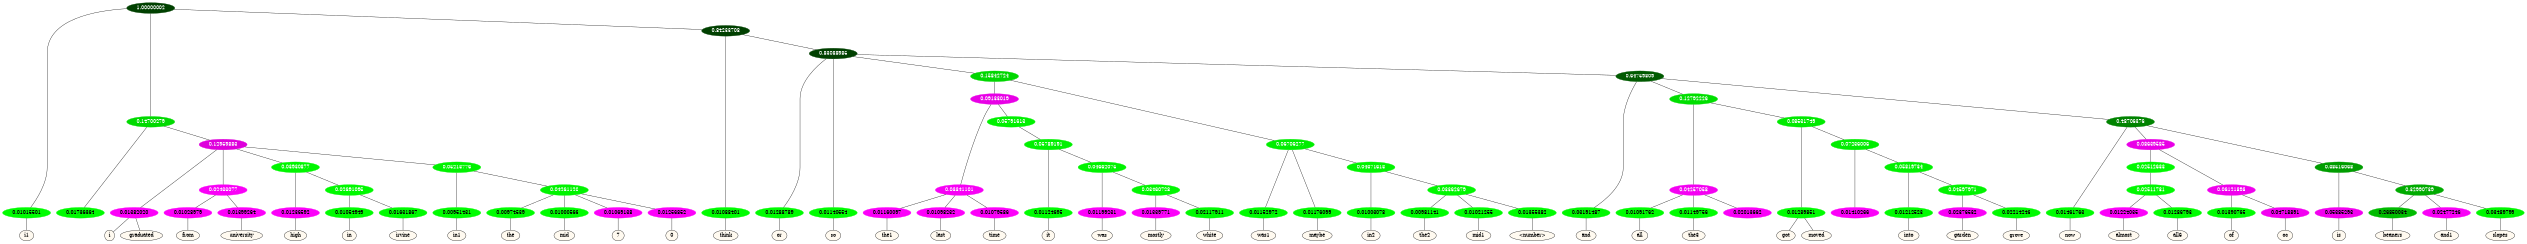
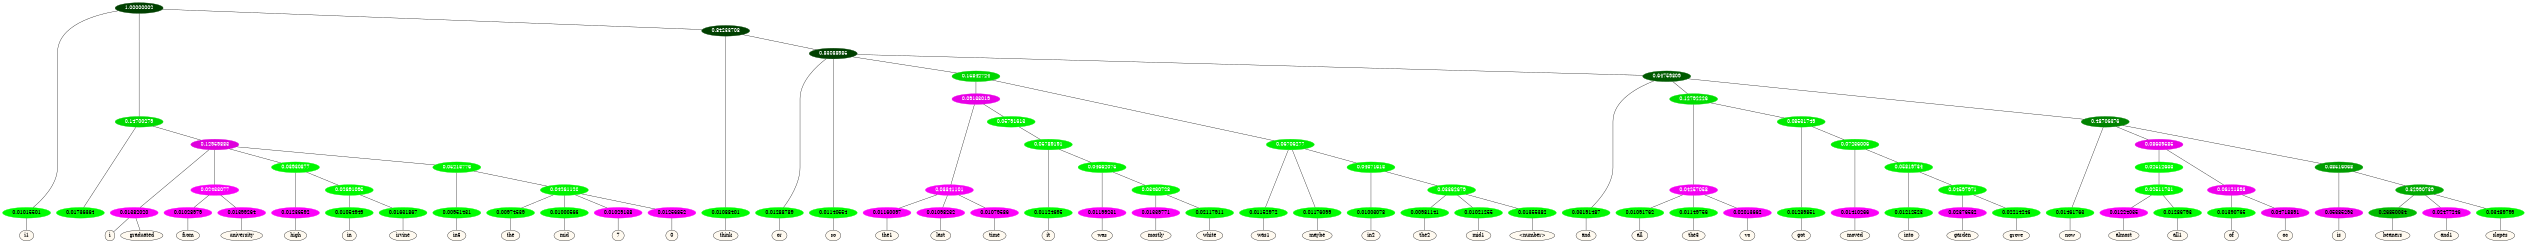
  graph {
    node [color=black format=png nodesep=0.001 ordering=out overlap_scaling=0.01 ranksep=0.001 style=filled]
    n1 [fillcolor=floralwhite height=0.15 label=i style="filled,solid" width=0.15]
    n2 [fillcolor=floralwhite height=0.15 label=graduated style="filled,solid" width=0.15]
    n3 [fillcolor=floralwhite height=0.15 label=from style="filled,solid" width=0.15]
    n4 [fillcolor=floralwhite height=0.15 label=university style="filled,solid" width=0.15]
    n5 [fillcolor=floralwhite height=0.15 label=high style="filled,solid" width=0.15]
    n6 [fillcolor=floralwhite height=0.15 label=in style="filled,solid" width=0.15]
    n7 [fillcolor=floralwhite height=0.15 label=irvine style="filled,solid" width=0.15]
-   n8 [fillcolor=floralwhite height=0.15 label=in1 style="filled,solid" width=0.15]
+   n8 [fillcolor=floralwhite height=0.15 label=in6 style="filled,solid" width=0.15]
    n9 [fillcolor=floralwhite height=0.15 label=the style="filled,solid" width=0.15]
    n10 [fillcolor=floralwhite height=0.15 label=mid style="filled,solid" width=0.15]
    n11 [fillcolor=floralwhite height=0.15 label=7 style="filled,solid" width=0.15]
    n12 [fillcolor=floralwhite height=0.15 label=0 style="filled,solid" width=0.15]
    n13 [fillcolor=floralwhite height=0.15 label=i1 style="filled,solid" width=0.15]
    n14 [fillcolor=floralwhite height=0.15 label=think style="filled,solid" width=0.15]
    n15 [fillcolor=floralwhite height=0.15 label=the1 style="filled,solid" width=0.15]
    n16 [fillcolor=floralwhite height=0.15 label=last style="filled,solid" width=0.15]
    n17 [fillcolor=floralwhite height=0.15 label=time style="filled,solid" width=0.15]
    n18 [fillcolor=floralwhite height=0.15 label=it style="filled,solid" width=0.15]
    n19 [fillcolor=floralwhite height=0.15 label=was style="filled,solid" width=0.15]
    n20 [fillcolor=floralwhite height=0.15 label=mostly style="filled,solid" width=0.15]
    n21 [fillcolor=floralwhite height=0.15 label=white style="filled,solid" width=0.15]
    n22 [fillcolor=floralwhite height=0.15 label=was1 style="filled,solid" width=0.15]
    n23 [fillcolor=floralwhite height=0.15 label=maybe style="filled,solid" width=0.15]
    n24 [fillcolor=floralwhite height=0.15 label=in2 style="filled,solid" width=0.15]
    n25 [fillcolor=floralwhite height=0.15 label=the2 style="filled,solid" width=0.15]
    n26 [fillcolor=floralwhite height=0.15 label=mid1 style="filled,solid" width=0.15]
    n27 [fillcolor=floralwhite height=0.15 label="\<number\>" style="filled,solid" width=0.15]
    n28 [fillcolor=floralwhite height=0.15 label=or style="filled,solid" width=0.15]
    n29 [fillcolor=floralwhite height=0.15 label=so style="filled,solid" width=0.15]
    n30 [fillcolor=floralwhite height=0.15 label=all style="filled,solid" width=0.15]
    n31 [fillcolor=floralwhite height=0.15 label=the3 style="filled,solid" width=0.15]
+   n32 [fillcolor=floralwhite height=0.15 label=vc style="filled,solid" width=0.15]
    n33 [fillcolor=floralwhite height=0.15 label=got style="filled,solid" width=0.15]
    n34 [fillcolor=floralwhite height=0.15 label=moved style="filled,solid" width=0.15]
    n35 [fillcolor=floralwhite height=0.15 label=into style="filled,solid" width=0.15]
    n36 [fillcolor=floralwhite height=0.15 label=garden style="filled,solid" width=0.15]
    n37 [fillcolor=floralwhite height=0.15 label=grove style="filled,solid" width=0.15]
    n38 [fillcolor=floralwhite height=0.15 label=and style="filled,solid" width=0.15]
    n39 [fillcolor=floralwhite height=0.15 label=now style="filled,solid" width=0.15]
    n40 [fillcolor=floralwhite height=0.15 label=almost style="filled,solid" width=0.15]
-   n41 [fillcolor=floralwhite height=0.15 label=all6 style="filled,solid" width=0.15]
+   n41 [fillcolor=floralwhite height=0.15 label=all1 style="filled,solid" width=0.15]
    n42 [fillcolor=floralwhite height=0.15 label=of style="filled,solid" width=0.15]
    n43 [fillcolor=floralwhite height=0.15 label=oc style="filled,solid" width=0.15]
    n44 [fillcolor=floralwhite height=0.15 label=is style="filled,solid" width=0.15]
    n45 [fillcolor=floralwhite height=0.15 label=beaners style="filled,solid" width=0.15]
    n46 [fillcolor=floralwhite height=0.15 label=and1 style="filled,solid" width=0.15]
    n47 [fillcolor=floralwhite height=0.15 label=slopes style="filled,solid" width=0.15]
    n48 [color="0.334 1.000 0.983" fontcolor=black height=0.15 label=0.01736364 width=0.15]
    n49 [color="0.835 1.000 0.986" fontcolor=black height=0.15 label=0.01382020 width=0.15]
    n50 [color="0.835 1.000 0.990" fontcolor=black height=0.15 label=0.01028979 width=0.15]
    n51 [color="0.835 1.000 0.986" fontcolor=black height=0.15 label=0.01399264 width=0.15]
    n52 [color="0.835 1.000 0.988" fontcolor=black height=0.15 label=0.01236592 width=0.15]
    n53 [color="0.334 1.000 0.989" fontcolor=black height=0.15 label=0.01054949 width=0.15]
    n54 [color="0.334 1.000 0.984" fontcolor=black height=0.15 label=0.01631867 width=0.15]
    n55 [color="0.334 1.000 0.990" fontcolor=black height=0.15 label=0.00951431 width=0.15]
    n56 [color="0.334 1.000 0.990" fontcolor=black height=0.15 label=0.00974539 width=0.15]
    n57 [color="0.334 1.000 0.990" fontcolor=black height=0.15 label=0.01000566 width=0.15]
-   n58 [color="0.835 1.000 0.990" fontcolor=black height=0.15 label=0.01069138 width=0.15]
+   n58 [color="0.835 1.000 0.990" fontcolor=black height=0.15 label=0.01029138 width=0.15]
    n59 [color="0.835 1.000 0.987" fontcolor=black height=0.15 label=0.01256852 width=0.15]
    n60 [color="0.334 1.000 0.990" fontcolor=black height=0.15 label=0.01015501 width=0.15]
    n61 [color="0.334 1.000 0.989" fontcolor=black height=0.15 label=0.01088401 width=0.15]
    n62 [color="0.835 1.000 0.988" fontcolor=black height=0.15 label=0.01160097 width=0.15]
    n63 [color="0.835 1.000 0.989" fontcolor=black height=0.15 label=0.01098232 width=0.15]
    n64 [color="0.835 1.000 0.989" fontcolor=black height=0.15 label=0.01079586 width=0.15]
    n65 [color="0.334 1.000 0.989" fontcolor=black height=0.15 label=0.01124695 width=0.15]
    n66 [color="0.835 1.000 0.988" fontcolor=black height=0.15 label=0.01199231 width=0.15]
    n67 [color="0.835 1.000 0.987" fontcolor=black height=0.15 label=0.01339771 width=0.15]
    n68 [color="0.334 1.000 0.979" fontcolor=black height=0.15 label=0.02117911 width=0.15]
    n69 [color="0.334 1.000 0.988" fontcolor=black height=0.15 label=0.01152972 width=0.15]
    n70 [color="0.334 1.000 0.988" fontcolor=black height=0.15 label=0.01176099 width=0.15]
    n71 [color="0.334 1.000 0.990" fontcolor=black height=0.15 label=0.01003078 width=0.15]
    n72 [color="0.334 1.000 0.990" fontcolor=black height=0.15 label=0.00981141 width=0.15]
    n73 [color="0.334 1.000 0.990" fontcolor=black height=0.15 label=0.01021255 width=0.15]
    n74 [color="0.334 1.000 0.986" fontcolor=black height=0.15 label=0.01355382 width=0.15]
    n75 [color="0.334 1.000 0.987" fontcolor=black height=0.15 label=0.01288789 width=0.15]
    n76 [color="0.334 1.000 0.989" fontcolor=black height=0.15 label=0.01140554 width=0.15]
    n77 [color="0.334 1.000 0.989" fontcolor=black height=0.15 label=0.01091762 width=0.15]
    n78 [color="0.334 1.000 0.989" fontcolor=black height=0.15 label=0.01149756 width=0.15]
    n79 [color="0.835 1.000 0.980" fontcolor=black height=0.15 label=0.02013662 width=0.15]
    n80 [color="0.334 1.000 0.987" fontcolor=black height=0.15 label=0.01289851 width=0.15]
    n81 [color="0.835 1.000 0.986" fontcolor=black height=0.15 label=0.01410266 width=0.15]
    n82 [color="0.334 1.000 0.988" fontcolor=black height=0.15 label=0.01212523 width=0.15]
    n83 [color="0.835 1.000 0.976" fontcolor=black height=0.15 label=0.02376532 width=0.15]
    n84 [color="0.334 1.000 0.978" fontcolor=black height=0.15 label=0.02214246 width=0.15]
    n85 [color="0.334 1.000 0.968" fontcolor=black height=0.15 label=0.03191487 width=0.15]
    n86 [color="0.334 1.000 0.985" fontcolor=black height=0.15 label=0.01461763 width=0.15]
    n87 [color="0.835 1.000 0.988" fontcolor=black height=0.15 label=0.01224035 width=0.15]
    n88 [color="0.334 1.000 0.987" fontcolor=black height=0.15 label=0.01286793 width=0.15]
    n89 [color="0.334 1.000 0.986" fontcolor=black height=0.15 label=0.01390765 width=0.15]
    n90 [color="0.835 1.000 0.953" fontcolor=black height=0.15 label=0.04718891 width=0.15]
    n91 [color="0.835 1.000 0.946" fontcolor=black height=0.15 label=0.05385293 width=0.15]
    n92 [color="0.334 1.000 0.731" fontcolor=black height=0.15 label=0.26850034 width=0.15]
    n93 [color="0.835 1.000 0.975" fontcolor=black height=0.15 label=0.02477246 width=0.15]
    n94 [color="0.334 1.000 0.965" fontcolor=black height=0.15 label=0.03489799 width=0.15]
    n95 [color="0.334 1.000 0.250" fontcolor=grey99 height=0.15 label=1.00000002 width=0.15]
    n96 [color="0.334 1.000 0.853" fontcolor=grey99 height=0.15 label=0.14700279 width=0.15]
    n97 [color="0.334 1.000 0.250" fontcolor=grey99 height=0.15 label=0.84233708 width=0.15]
    n98 [color="0.835 1.000 0.870" fontcolor=grey99 height=0.15 label=0.12959883 width=0.15]
    n99 [color="0.334 1.000 0.250" fontcolor=grey99 height=0.15 label=0.83088985 width=0.15]
    n100 [color="0.835 1.000 0.976" fontcolor=grey99 height=0.15 label=0.02433077 width=0.15]
    n101 [color="0.334 1.000 0.961" fontcolor=grey99 height=0.15 label=0.03930877 width=0.15]
    n102 [color="0.334 1.000 0.948" fontcolor=grey99 height=0.15 label=0.05213776 width=0.15]
    n103 [color="0.334 1.000 0.842" fontcolor=grey99 height=0.15 label=0.15842724 width=0.15]
    n104 [color="0.334 1.000 0.352" fontcolor=grey99 height=0.15 label=0.64759809 width=0.15]
    n105 [color="0.334 1.000 0.973" fontcolor=grey99 height=0.15 label=0.02691095 width=0.15]
    n106 [color="0.334 1.000 0.957" fontcolor=grey99 height=0.15 label=0.04261120 width=0.15]
    n107 [color="0.835 1.000 0.909" fontcolor=grey99 height=0.15 label=0.09133019 width=0.15]
    n108 [color="0.334 1.000 0.933" fontcolor=grey99 height=0.15 label=0.06706277 width=0.15]
    n109 [color="0.334 1.000 0.872" fontcolor=grey99 height=0.15 label=0.12792226 width=0.15]
    n110 [color="0.334 1.000 0.513" fontcolor=grey99 height=0.15 label=0.48706376 width=0.15]
    n111 [color="0.835 1.000 0.967" fontcolor=grey99 height=0.15 label=0.03341101 width=0.15]
    n112 [color="0.334 1.000 0.942" fontcolor=grey99 height=0.15 label=0.05791613 width=0.15]
    n113 [color="0.334 1.000 0.956" fontcolor=grey99 height=0.15 label=0.04371613 width=0.15]
    n114 [color="0.835 1.000 0.957" fontcolor=grey99 height=0.15 label=0.04257058 width=0.15]
    n115 [color="0.334 1.000 0.915" fontcolor=grey99 height=0.15 label=0.08531749 width=0.15]
    n116 [color="0.835 1.000 0.914" fontcolor=grey99 height=0.15 label=0.08639585 width=0.15]
    n117 [color="0.334 1.000 0.615" fontcolor=grey99 height=0.15 label=0.38516068 width=0.15]
    n118 [color="0.334 1.000 0.942" fontcolor=grey99 height=0.15 label=0.05789191 width=0.15]
    n119 [color="0.334 1.000 0.966" fontcolor=grey99 height=0.15 label=0.03362679 width=0.15]
    n120 [color="0.334 1.000 0.928" fontcolor=grey99 height=0.15 label=0.07236006 width=0.15]
    n121 [color="0.334 1.000 0.975" fontcolor=grey99 height=0.15 label=0.02512633 width=0.15]
    n122 [color="0.835 1.000 0.939" fontcolor=grey99 height=0.15 label=0.06121898 width=0.15]
    n123 [color="0.334 1.000 0.670" fontcolor=grey99 height=0.15 label=0.32990739 width=0.15]
    n124 [color="0.334 1.000 0.953" fontcolor=grey99 height=0.15 label=0.04662075 width=0.15]
    n125 [color="0.334 1.000 0.942" fontcolor=grey99 height=0.15 label=0.05819734 width=0.15]
    n126 [color="0.334 1.000 0.975" fontcolor=grey99 height=0.15 label=0.02511731 width=0.15]
    n127 [color="0.334 1.000 0.965" fontcolor=grey99 height=0.15 label=0.03460728 width=0.15]
    n128 [color="0.334 1.000 0.954" fontcolor=grey99 height=0.15 label=0.04597971 width=0.15]
    subgraph sub_1 {
      rank=same
      n1
      n2
      n3
      n4
      n5
      n6
      n7
      n8
      n9
      n10
      n11
      n12
      n13
      n14
      n15
      n16
      n17
      n18
      n19
      n20
      n21
      n22
      n23
      n24
      n25
      n26
      n27
      n28
      n29
      n30
      n31
+     n32
      n33
      n34
      n35
      n36
      n37
      n38
      n39
      n40
      n41
      n42
      n43
      n44
      n45
      n46
      n47
    }
    subgraph sub_2 {
      rank=same
      n48
      n49
      n50
      n51
      n52
      n53
      n54
      n55
      n56
      n57
      n58
      n59
      n60
      n61
      n62
      n63
      n64
      n65
      n66
      n67
      n68
      n69
      n70
      n71
      n72
      n73
      n74
      n75
      n76
      n77
      n78
      n79
      n80
      n81
      n82
      n83
      n84
      n85
      n86
      n87
      n88
      n89
      n90
      n91
      n92
      n93
      n94
    }
    n49 -- n1
    n49 -- n2
    n50 -- n3
    n51 -- n4
    n52 -- n5
    n53 -- n6
    n54 -- n7
    n55 -- n8
    n56 -- n9
    n57 -- n10
    n58 -- n11
    n59 -- n12
    n60 -- n13
    n61 -- n14
    n62 -- n15
    n63 -- n16
    n64 -- n17
    n65 -- n18
    n66 -- n19
    n67 -- n20
    n68 -- n21
    n69 -- n22
    n70 -- n23
    n71 -- n24
    n72 -- n25
    n73 -- n26
    n74 -- n27
    n75 -- n28
    n76 -- n29
    n77 -- n30
    n78 -- n31
+   n79 -- n32
    n80 -- n33
-   n80 -- n34
+   n81 -- n34
    n82 -- n35
    n83 -- n36
    n84 -- n37
    n85 -- n38
    n86 -- n39
    n87 -- n40
    n88 -- n41
    n89 -- n42
    n90 -- n43
    n91 -- n44
    n92 -- n45
    n93 -- n46
    n94 -- n47
    n95 -- n60
    n95 -- n96
    n95 -- n97
    n96 -- n48
    n96 -- n98
    n97 -- n61
    n97 -- n99
    n98 -- n49
    n98 -- n100
    n98 -- n101
    n98 -- n102
    n99 -- n75
    n99 -- n76
    n99 -- n103
    n99 -- n104
    n100 -- n50
    n100 -- n51
    n101 -- n52
    n101 -- n105
    n102 -- n55
    n102 -- n106
    n103 -- n107
    n103 -- n108
    n104 -- n85
    n104 -- n109
    n104 -- n110
    n105 -- n53
    n105 -- n54
    n106 -- n56
    n106 -- n57
    n106 -- n58
    n106 -- n59
    n107 -- n111
    n107 -- n112
    n108 -- n69
    n108 -- n70
    n108 -- n113
    n109 -- n114
    n109 -- n115
    n110 -- n86
    n110 -- n116
    n110 -- n117
    n111 -- n62
    n111 -- n63
    n111 -- n64
    n112 -- n118
    n113 -- n71
    n113 -- n119
    n114 -- n77
    n114 -- n78
    n114 -- n79
    n115 -- n80
    n115 -- n120
    n116 -- n121
    n116 -- n122
    n117 -- n91
    n117 -- n123
    n118 -- n65
    n118 -- n124
    n119 -- n72
    n119 -- n73
    n119 -- n74
    n120 -- n81
    n120 -- n125
    n121 -- n126
    n122 -- n89
    n122 -- n90
    n123 -- n92
    n123 -- n93
    n123 -- n94
    n124 -- n66
    n124 -- n127
    n125 -- n82
    n125 -- n128
    n126 -- n87
    n126 -- n88
    n127 -- n67
    n127 -- n68
    n128 -- n83
    n128 -- n84
  }
